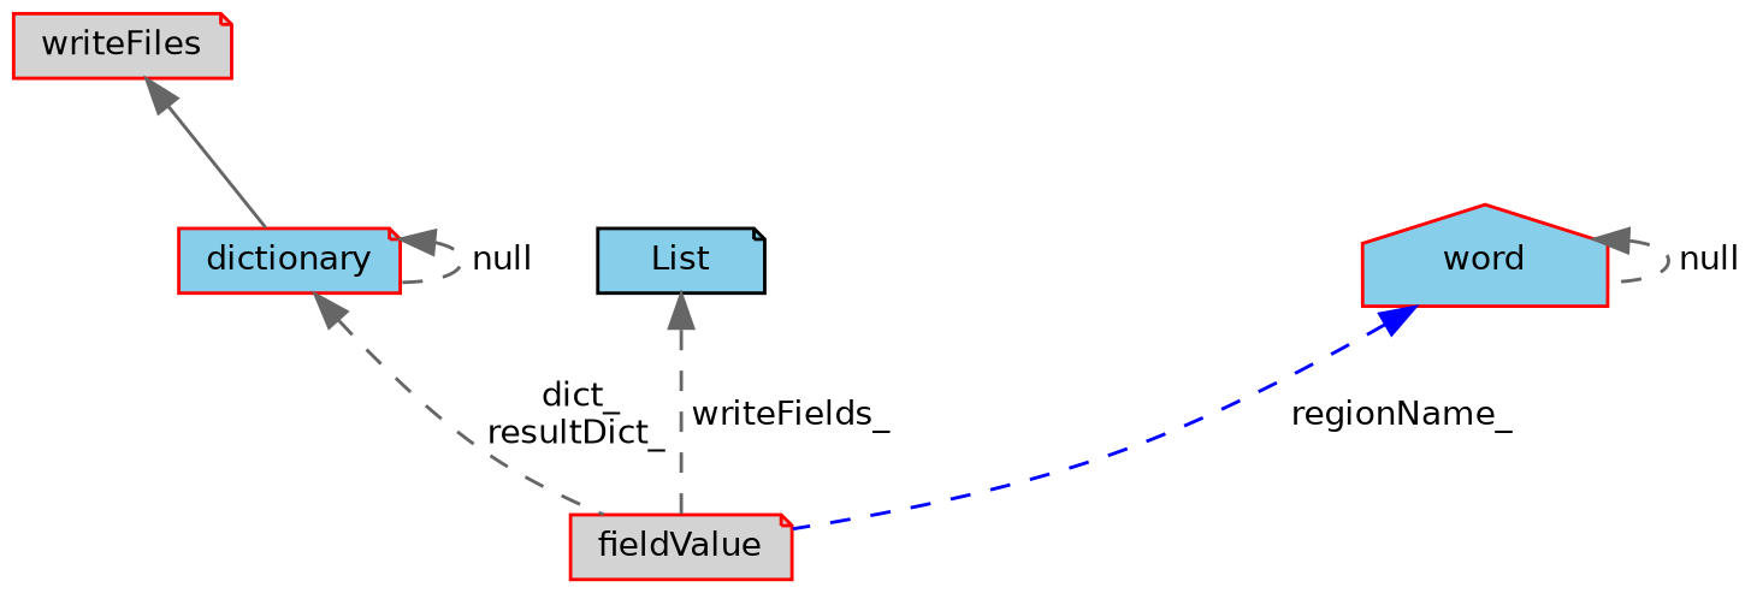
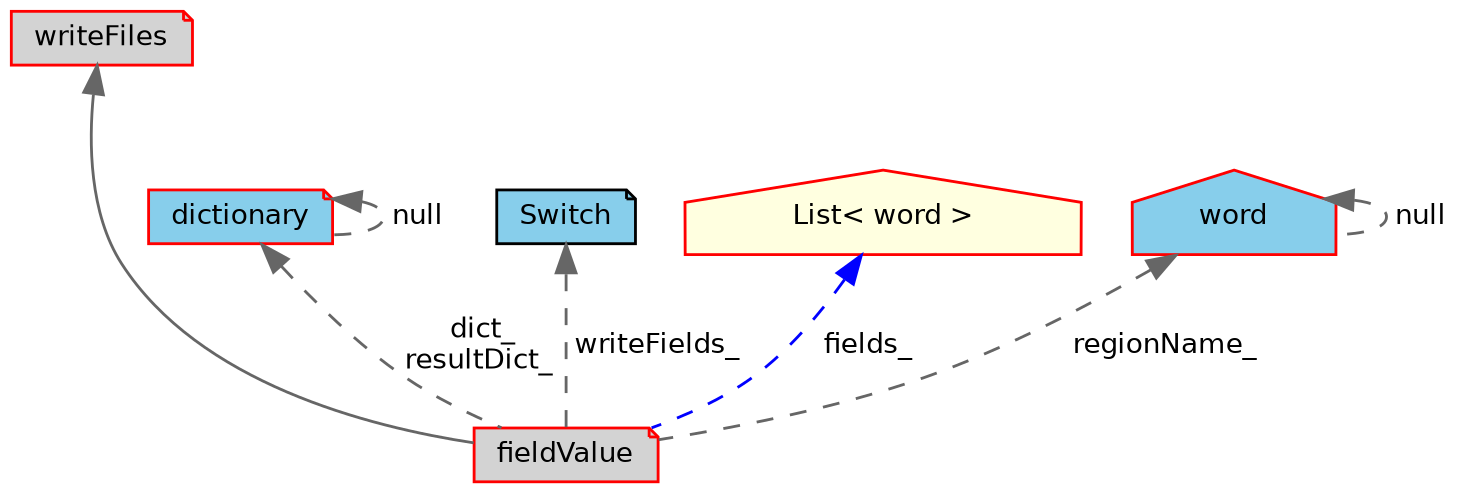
  digraph {
    node [color=red fillcolor=skyblue fontname=Helvetica fontsize=10 shape=note style=filled]
    edge [color=gray40 dir=back fontname=Helvetica fontsize=10 labelfontname=Helvetica labelfontsize=10 style=dashed]
    n1 [fillcolor=lightgrey fontcolor=black height=0.2 label=fieldValue width=0.4]
    n2 [fillcolor=lightgrey height=0.2 label=writeFiles width=0.4]
-   n3 [color=black height=0.2 label=List width=0.4]
+   n3 [color=black height=0.2 label=Switch width=0.4]
    n4 [height=0.2 label=dictionary width=0.4]
+   n5 [fillcolor=lightyellow height=0.2 label="List\< word \>" shape=house width=0.4]
    n6 [height=0.2 label=word shape=house width=0.4]
-   n2 -> n4 [style=solid]
+   n2 -> n1 [style=solid]
    n3 -> n1 [label=" writeFields_"]
    n4 -> n1 [label=" dict_\nresultDict_"]
    n4 -> n4 [label=" null"]
-   n6 -> n1 [color=blue label=" regionName_"]
+   n5 -> n1 [color=blue label=" fields_"]
+   n6 -> n1 [label=" regionName_"]
    n6 -> n6 [label=" null"]
  }
